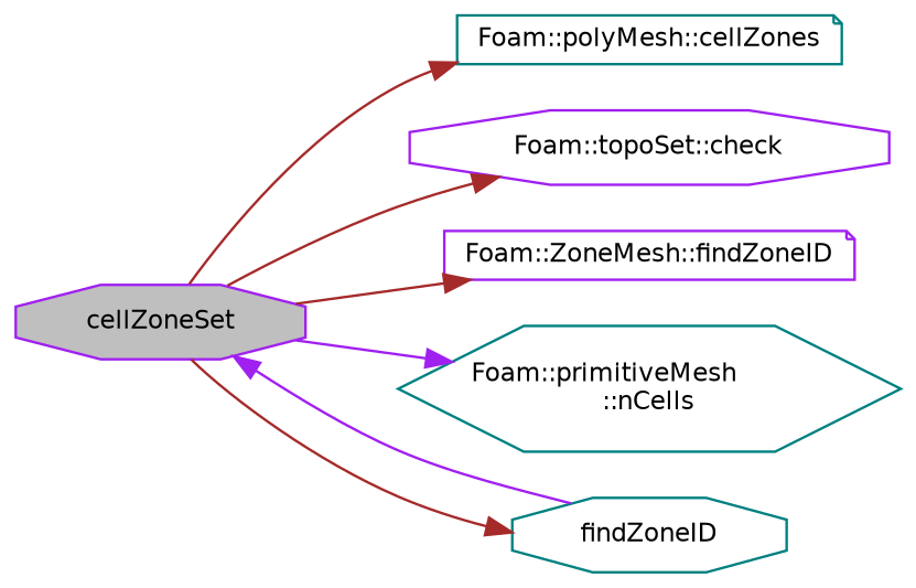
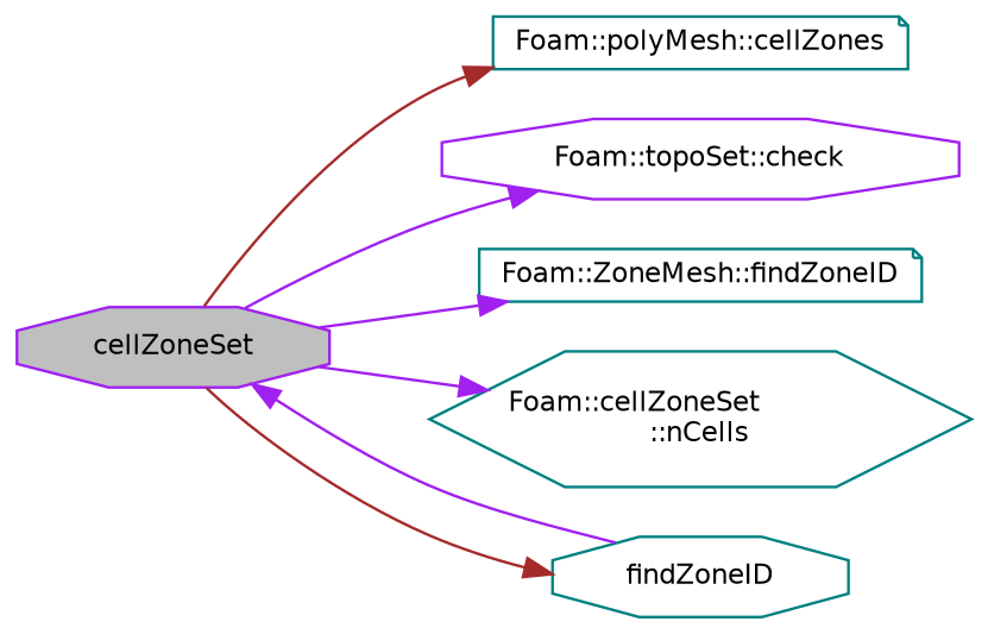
  digraph {
    rankdir=LR
    node [color=purple fontname=Helvetica fontsize=10 shape=octagon]
    edge [color=brown fontname=Helvetica fontsize=10 labelfontname=Helvetica labelfontsize=10 style=solid]
    n1 [fillcolor=grey75 fontcolor=black height=0.2 label=cellZoneSet style=filled width=0.4]
    n2 [color=teal height=0.2 label="Foam::polyMesh::cellZones" shape=note width=0.4]
    n3 [height=0.2 label="Foam::topoSet::check" width=0.4]
-   n4 [height=0.2 label="Foam::ZoneMesh::findZoneID" shape=note width=0.4]
-   n5 [color=teal height=0.2 label="Foam::primitiveMesh\l::nCells" shape=hexagon width=0.4]
+   n4 [color=teal height=0.2 label="Foam::ZoneMesh::findZoneID" shape=note width=0.4]
+   n5 [color=teal height=0.2 label="Foam::cellZoneSet\l::nCells" shape=hexagon width=0.4]
    n6 [color=teal height=0.2 label=findZoneID width=0.4]
    n1 -> n2
-   n1 -> n3
-   n1 -> n4
+   n1 -> n3 [color=purple]
+   n1 -> n4 [color=purple]
    n1 -> n5 [color=purple]
    n1 -> n6
    n6 -> n1 [color=purple]
  }
